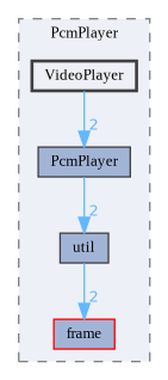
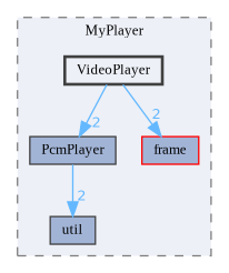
  digraph {
    compound=true
    fontname="Liberation Serif"
    node [color=grey25 fillcolor="#a2b4d6" fontname="Liberation Serif" fontsize=10 shape=box style=filled]
    edge [color=steelblue1 fontcolor=steelblue1 fontname="Liberation Serif" fontsize=10 headlabel=2 labeldistance=1.5 labelfontname=Helvetica labelfontsize=10]
    n1 [height=0.2 label=PcmPlayer width=0.4]
    n2 [color=red height=0.2 label=frame width=0.4]
    n3 [height=0.2 label=util width=0.4]
    n4 [fillcolor="#edf0f7" height=0.2 label=VideoPlayer style="filled,bold" width=0.4]
    subgraph cluster_1 {
      bgcolor="#edf0f7"
      fontsize=10
-     label=PcmPlayer
+     label=MyPlayer
      pencolor=grey50
      style="filled,dashed"
      n1
      n2
      n3
      n4
    }
    n1 -> n3
    n4 -> n1
-   n3 -> n2
+   n4 -> n2
  }
